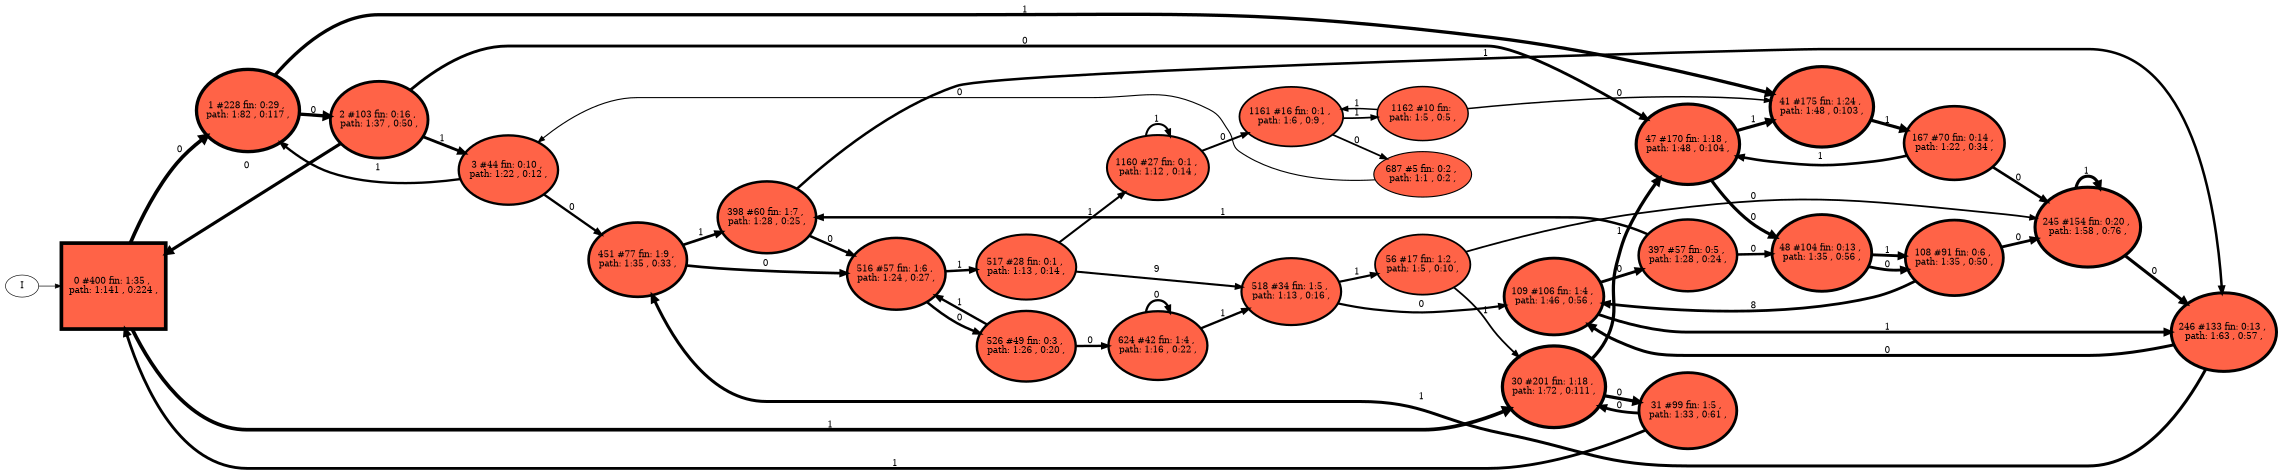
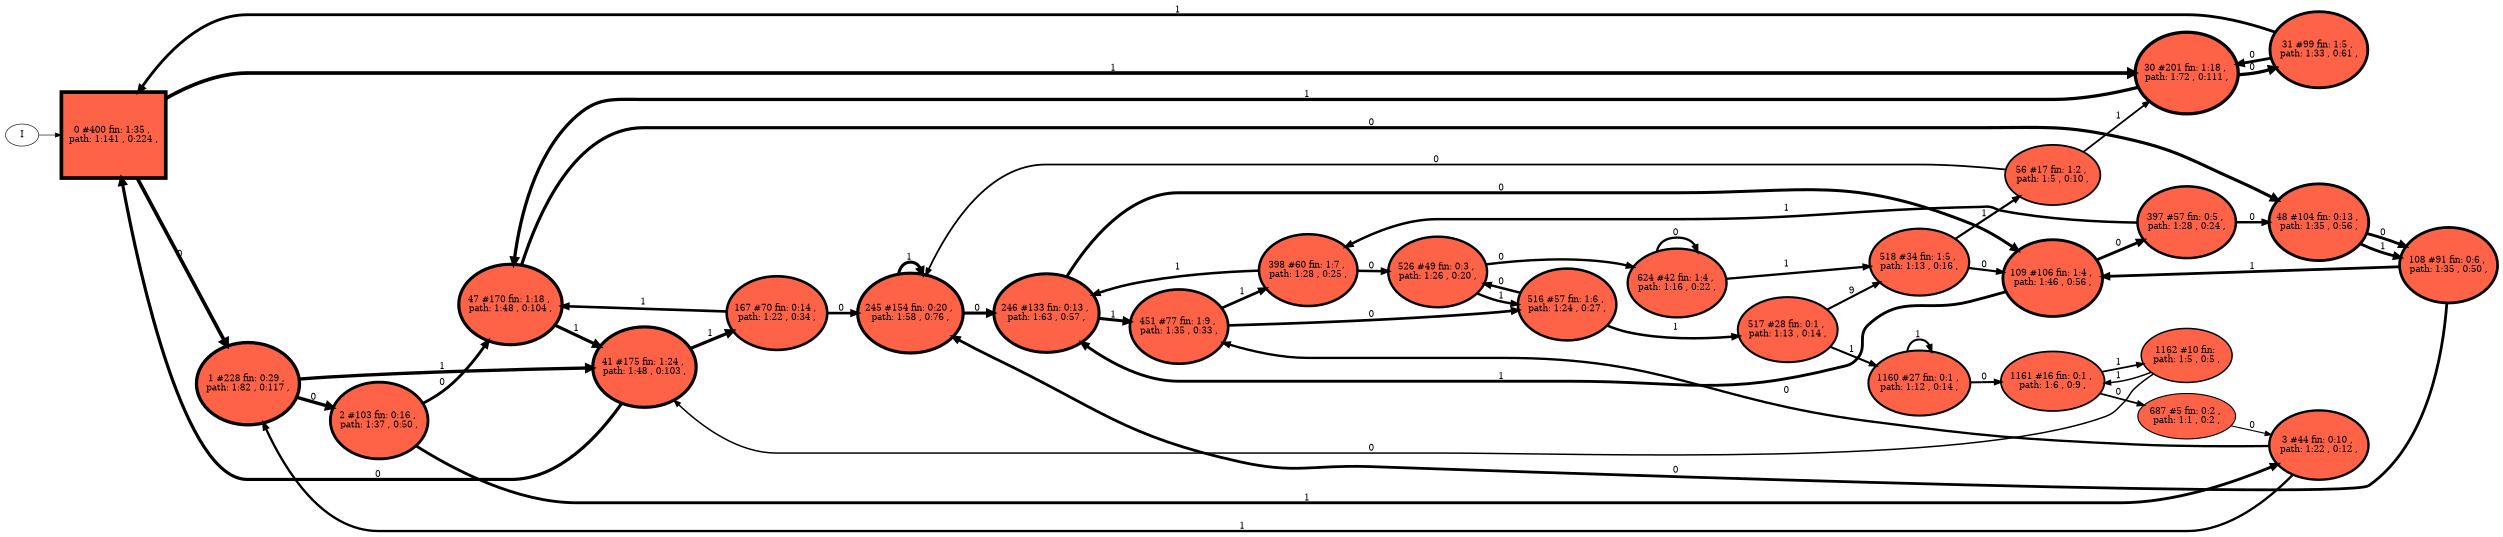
  digraph {
    rankdir=LR
    node [fillcolor=tomato penwidth=4.06044 style=filled]
    edge [penwidth=4.06044]
    n1 [height=1.94505 label="0 #400 fin: 1:35 , \n path: 1:141 , 0:224 , " penwidth=5.99396 shape=box width=1.94505]
    n2 [height=1.86155 label="1 #228 fin: 0:29 , \n path: 1:82 , 0:117 , " penwidth=5.43372 width=1.86155]
    n3 [height=1.84186 label="30 #201 fin: 1:18 , \n path: 1:72 , 0:111 , " penwidth=5.30827 width=1.84186]
    n4 [height=1.73066 label="2 #103 fin: 0:16 , \n path: 1:37 , 0:50 , " penwidth=4.64439 width=1.73066]
    n5 [height=1.81978 label="41 #175 fin: 1:24 , \n path: 1:48 , 0:103 , " penwidth=5.17048 width=1.81978]
    n6 [height=1.72369 label="31 #99 fin: 1:5 , \n path: 1:33 , 0:61 , " penwidth=4.60517 width=1.72369]
    n7 [height=1.8151 label="47 #170 fin: 1:18 , \n path: 1:48 , 0:104 , " penwidth=5.14166 width=1.8151]
    I [fillcolor="" penwidth="" style=""]
    n9 [height=1.57 label="3 #44 fin: 0:10 , \n path: 1:22 , 0:12 , " penwidth=3.80666 width=1.57]
    n10 [height=1.66064 label="167 #70 fin: 0:14 , \n path: 1:22 , 0:34 , " penwidth=4.26268 width=1.66064]
    n11 [height=1.73236 label="48 #104 fin: 0:13 , \n path: 1:35 , 0:56 , " penwidth=4.65396 width=1.73236]
    n12 [height=1.67835 label="451 #77 fin: 1:9 , \n path: 1:35 , 0:33 , " penwidth=4.35671 width=1.67835]
    n13 [height=1.79897 label="245 #154 fin: 0:20 , \n path: 1:58 , 0:76 , " penwidth=5.04343 width=1.79897]
    n14 [height=1.7087 label="108 #91 fin: 0:6 , \n path: 1:35 , 0:50 , " penwidth=4.52179 width=1.7087]
    n15 [height=1.63137 label="398 #60 fin: 1:7 , \n path: 1:28 , 0:25 , " penwidth=4.11087 width=1.63137]
    n16 [height=1.62145 label="516 #57 fin: 1:6 , \n path: 1:24 , 0:27 , " width=1.62145]
    n17 [height=1.77459 label="246 #133 fin: 0:13 , \n path: 1:63 , 0:57 , " penwidth=4.89784 width=1.77459]
    n18 [height=1.73569 label="109 #106 fin: 1:4 , \n path: 1:46 , 0:56 , " penwidth=4.67283 width=1.73569]
    n19 [height=1.59169 label="526 #49 fin: 0:3 , \n path: 1:26 , 0:20 , " penwidth=3.91202 width=1.59169]
    n20 [height=1.47414 label="517 #28 fin: 0:1 , \n path: 1:13 , 0:14 , " penwidth=3.3673 width=1.47414]
    n21 [height=1.62145 label="397 #57 fin: 0:5 , \n path: 1:28 , 0:24 , " width=1.62145]
    n22 [height=1.5605 label="624 #42 fin: 1:4 , \n path: 1:16 , 0:22 , " penwidth=3.7612 width=1.5605]
    n23 [height=1.5163 label="518 #34 fin: 1:5 , \n path: 1:13 , 0:16 , " penwidth=3.55535 width=1.5163]
    n24 [height=1.46608 label="1160 #27 fin: 0:1 , \n path: 1:12 , 0:14 , " penwidth=3.3322 width=1.46608]
    n25 [height=1.3585 label="56 #17 fin: 1:2 , \n path: 1:5 , 0:10 , " penwidth=2.89037 width=1.3585]
    n26 [height=1.3437 label="1161 #16 fin: 0:1 , \n path: 1:6 , 0:9 , " penwidth=2.83321 width=1.3437]
    n27 [height=1.02667 label="687 #5 fin: 0:2 , \n path: 1:1 , 0:2 , " penwidth=1.79176 width=1.02667]
    n28 [height=1.22316 label="1162 #10 fin: \n path: 1:5 , 0:5 , " penwidth=2.3979 width=1.22316]
    n1 -> n2 [label="0 " penwidth=5.99396]
    n1 -> n3 [label="1 " penwidth=5.99396]
    n2 -> n4 [label="0 " penwidth=5.43372]
    n2 -> n5 [label="1 " penwidth=5.43372]
    n3 -> n6 [label="0 " penwidth=5.30827]
    n3 -> n7 [label="1 " penwidth=5.30827]
    n4 -> n7 [label="0 " penwidth=4.64439]
    n4 -> n9 [label="1 " penwidth=4.64439]
-   n4 -> n1 [label="0 " penwidth=5.17048]
+   n5 -> n1 [label="0 " penwidth=5.17048]
    n5 -> n10 [label="1 " penwidth=5.17048]
    n6 -> n1 [label="1 " penwidth=4.60517]
    n6 -> n3 [label="0 " penwidth=4.60517]
    n7 -> n5 [label="1 " penwidth=5.14166]
    n7 -> n11 [label="0 " penwidth=5.14166]
    I -> n1 [penwidth=""]
    n9 -> n2 [label="1 " penwidth=3.80666]
    n9 -> n12 [label="0 " penwidth=3.80666]
    n10 -> n7 [label="1 " penwidth=4.26268]
    n10 -> n13 [label="0 " penwidth=4.26268]
    n11 -> n14 [label="0 " penwidth=4.65396]
    n11 -> n14 [label="1 " penwidth=4.65396]
    n12 -> n15 [label="1 " penwidth=4.35671]
    n12 -> n16 [label="0 " penwidth=4.35671]
    n13 -> n13 [label="1 " penwidth=5.04343]
    n13 -> n17 [label="0 " penwidth=5.04343]
    n14 -> n13 [label="0 " penwidth=4.52179]
-   n14 -> n18 [label="8 " penwidth=4.52179]
+   n14 -> n18 [label="1 " penwidth=4.52179]
    n15 -> n17 [label="1 " penwidth=4.11087]
-   n15 -> n16 [label="0 " penwidth=4.11087]
+   n15 -> n19 [label="0 " penwidth=4.11087]
    n16 -> n19 [label="0 "]
    n16 -> n20 [label="1 "]
    n17 -> n12 [label="1 " penwidth=4.89784]
    n17 -> n18 [label="0 " penwidth=4.89784]
    n18 -> n17 [label="1 " penwidth=4.67283]
    n18 -> n21 [label="0 " penwidth=4.67283]
    n19 -> n16 [label="1 " penwidth=3.91202]
    n19 -> n22 [label="0 " penwidth=3.91202]
    n20 -> n23 [label="9 " penwidth=3.3673]
    n20 -> n24 [label="1 " penwidth=3.3673]
    n21 -> n11 [label="0 "]
    n21 -> n15 [label="1 "]
    n22 -> n22 [label="0 " penwidth=3.7612]
    n22 -> n23 [label="1 " penwidth=3.7612]
    n23 -> n18 [label="0 " penwidth=3.55535]
    n23 -> n25 [label="1 " penwidth=3.55535]
    n24 -> n24 [label="1 " penwidth=3.3322]
    n24 -> n26 [label="0 " penwidth=3.3322]
    n25 -> n3 [label="1 " penwidth=2.89037]
    n25 -> n13 [label="0 " penwidth=2.89037]
    n26 -> n27 [label="0 " penwidth=2.83321]
    n26 -> n28 [label="1 " penwidth=2.83321]
    n27 -> n9 [label="0 " penwidth=1.79176]
    n28 -> n5 [label="0 " penwidth=2.3979]
    n28 -> n26 [label="1 " penwidth=2.3979]
  }
